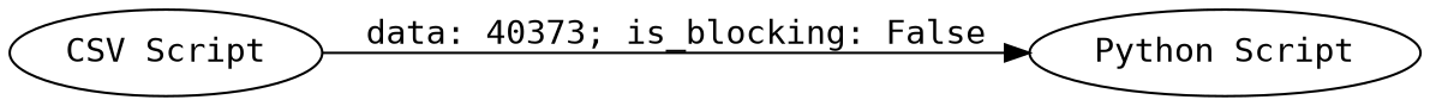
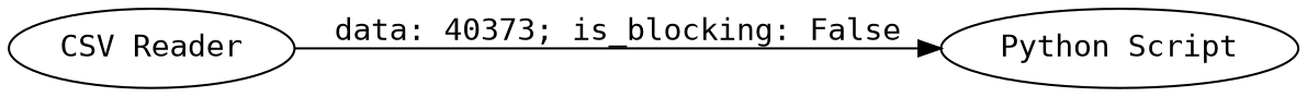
  digraph {
    rankdir=LR
    fontname="DejaVu Sans Mono"
    node [fontname="DejaVu Sans Mono"]
    n1 [label="Python Script"]
-   n2 [label="CSV Script"]
+   n2 [label="CSV Reader"]
    n2 -> n1 [label="data: 40373; is_blocking: False" fontname="DejaVu Sans Mono"]
  }
